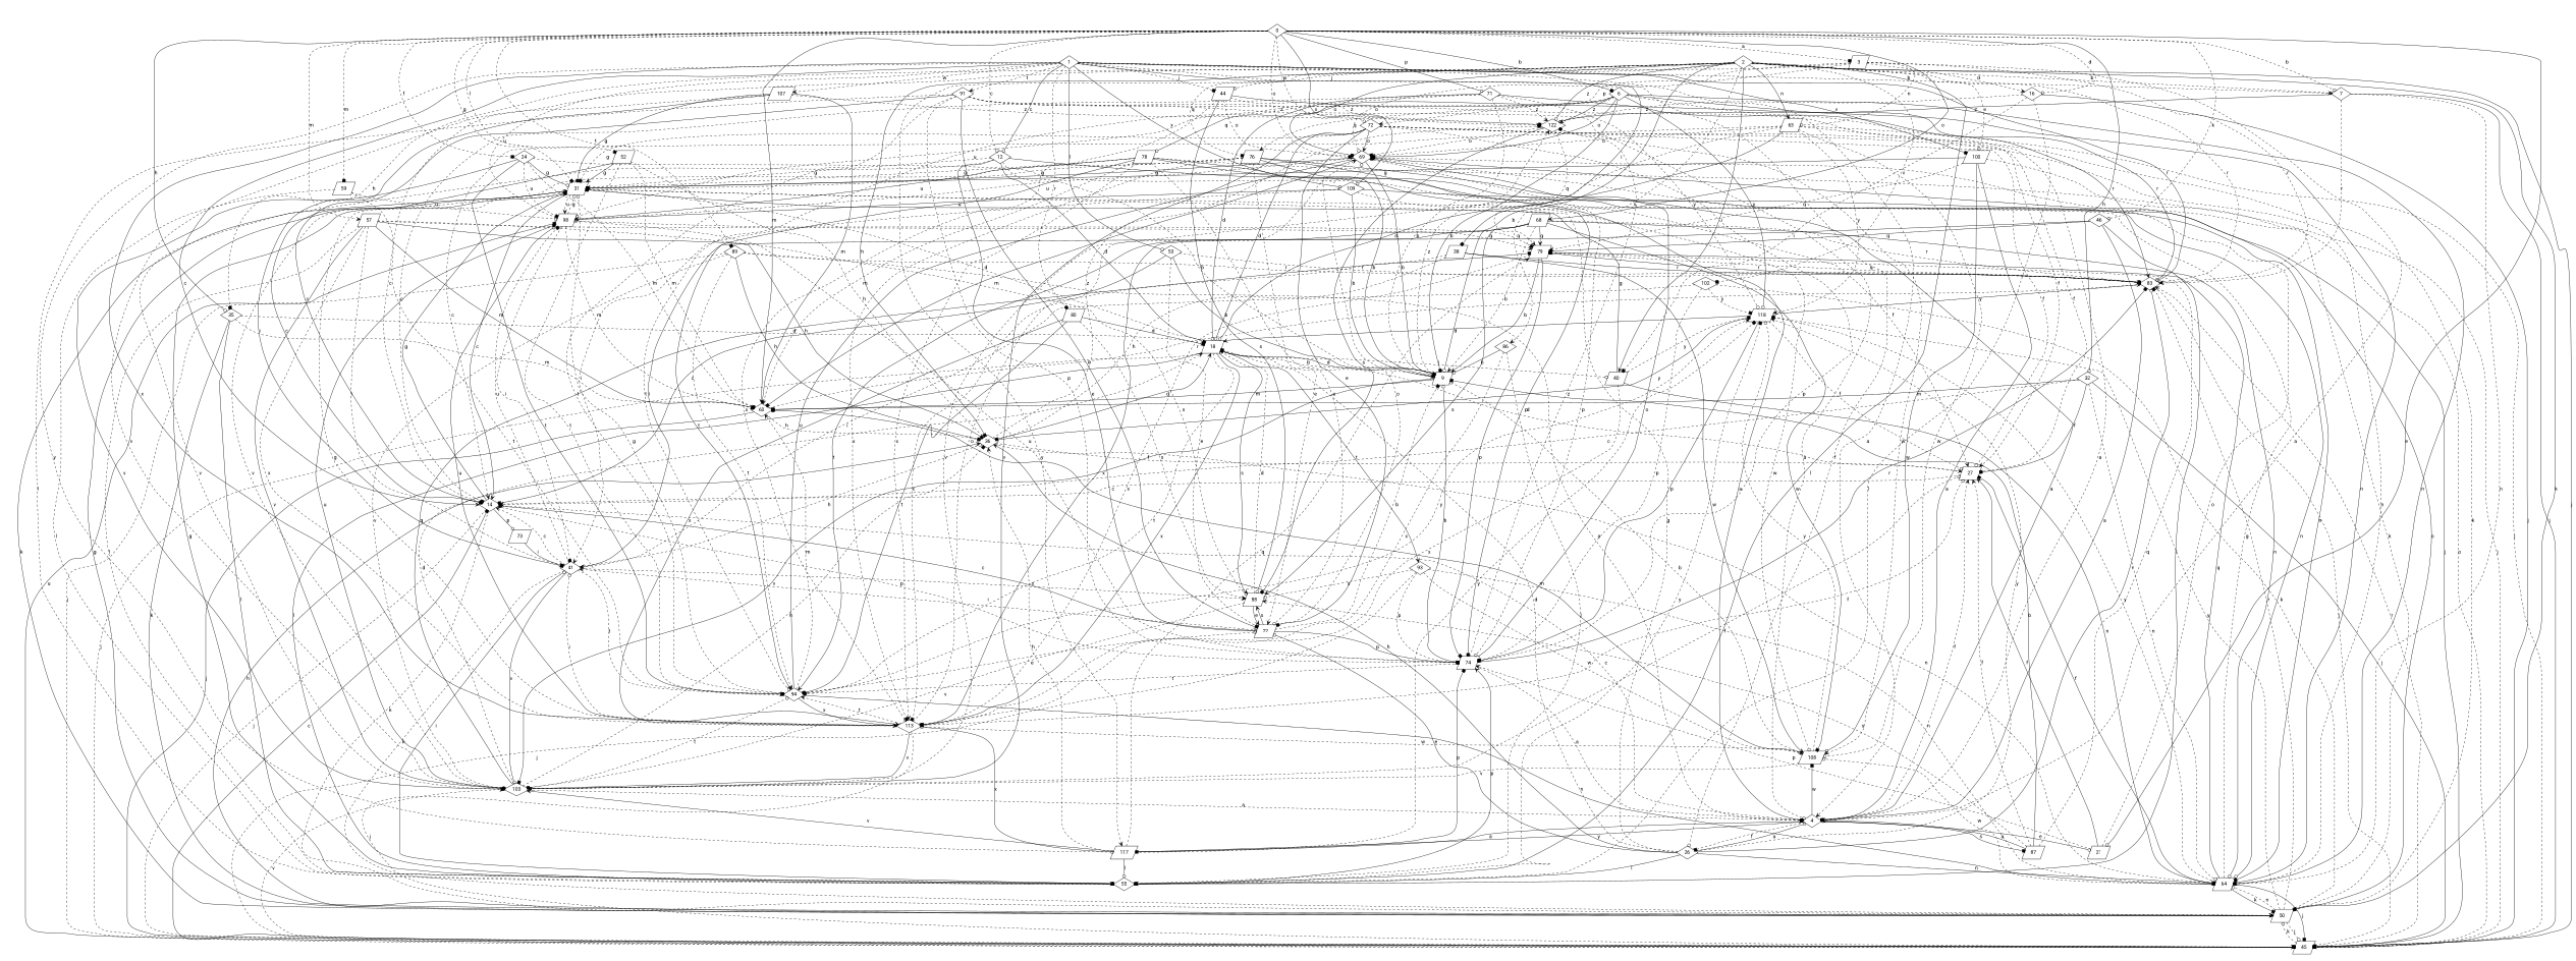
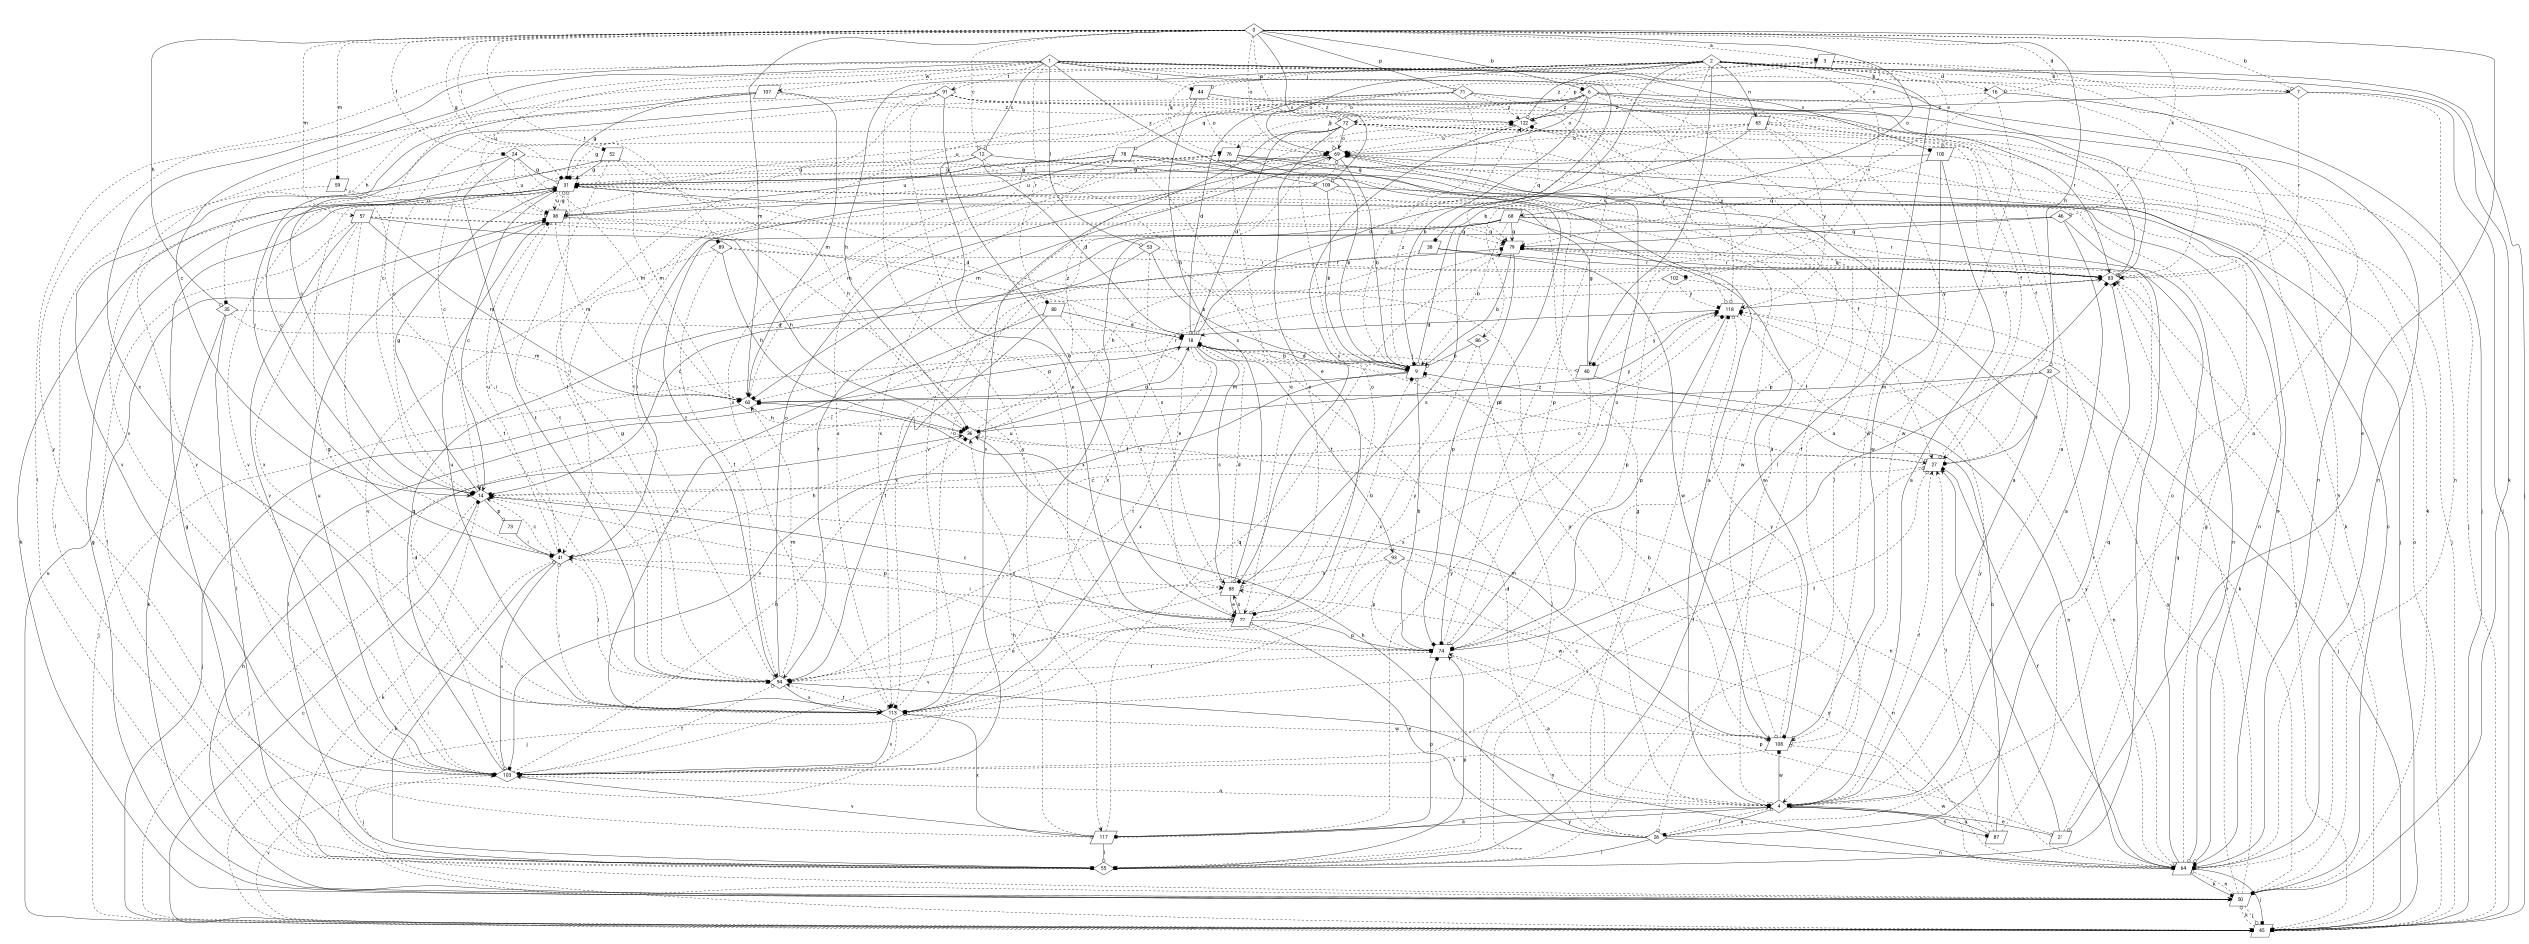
  strict digraph {
    fontname=Roboto
    node [fontname=Roboto shape=diamond]
    edge [arrowhead=odot fontname=Roboto style=dashed]
    3 [shape=parallelogram]
    0
    6
    7
    12
    16
    21 [shape=parallelogram]
    24
    31 [shape=parallelogram]
    32
    35
    46
    52 [shape=parallelogram]
    57 [shape=parallelogram]
    59 [shape=parallelogram]
    60
    68 [shape=parallelogram]
    69
    71
    72
    89
    109
    4
    83
    117 [shape=parallelogram]
    63 [shape=parallelogram]
    98 [shape=parallelogram]
    9 [shape=parallelogram]
    76 [shape=parallelogram]
    122
    64 [shape=parallelogram]
    78 [shape=parallelogram]
    118 [shape=parallelogram]
    45 [shape=parallelogram]
    18 [shape=parallelogram]
    103
    22 [shape=parallelogram]
    40 [shape=parallelogram]
    55
    27 [shape=parallelogram]
    74 [shape=parallelogram]
    94
    14
    50 [shape=parallelogram]
    41
    79 [shape=parallelogram]
    36
    113
    88 [shape=parallelogram]
    108 [shape=parallelogram]
    1
    26
    38 [shape=parallelogram]
    44 [shape=parallelogram]
    53
    80 [shape=parallelogram]
    91
    100 [shape=parallelogram]
    107 [shape=parallelogram]
    87 [shape=parallelogram]
    73 [shape=parallelogram]
    2
    86
    102
    93
    3 -> 16 [arrowhead=vee label=d]
    3 -> 69 [label=o]
    3 -> 72 [arrowhead=vee label=p]
    3 -> 4 [arrowhead=vee label=a]
    3 -> 83 [arrowhead=vee label=r]
    3 -> 117 [arrowhead=vee label=y]
    3 -> 63 [label=n]
    0 -> 3 [arrowhead=box label=a]
    0 -> 6 [arrowhead=box label=b style=solid]
    0 -> 7 [label=b]
    0 -> 12 [label=c]
    0 -> 16 [label=d]
    0 -> 21 [label=e style=solid]
    0 -> 24 [arrowhead=box label=f]
    0 -> 31 [arrowhead=box label=g]
    0 -> 32 [label=h style=solid]
    0 -> 35 [label=h style=solid]
    0 -> 46 [label=k]
    0 -> 52 [arrowhead=box label=l]
    0 -> 57 [arrowhead=vee label=m]
    0 -> 59 [arrowhead=box label=m]
    0 -> 60 [arrowhead=vee label=m style=solid]
    0 -> 68 [arrowhead=vee label=o style=solid]
    0 -> 69 [arrowhead=box label=o]
    0 -> 71 [label=p style=solid]
    0 -> 72 [label=p]
    0 -> 89 [arrowhead=box label=t]
    0 -> 109 [label=x style=solid]
    6 -> 69 [arrowhead=box label=o style=solid]
    6 -> 4 [arrowhead=vee label=a]
    6 -> 83 [label=r style=solid]
    6 -> 98 [label=u]
    6 -> 9 [arrowhead=box label=b style=solid]
    6 -> 76 [arrowhead=vee label=q]
    6 -> 122 [arrowhead=vee label=z style=solid]
    6 -> 64 [arrowhead=vee label=n style=solid]
    6 -> 78 [label=q style=solid]
-   6 -> 118 [label=y style=solid]
+   6 -> 118 [label=y]
    7 -> 83 [arrowhead=vee label=r]
    7 -> 122 [label=z style=solid]
    7 -> 64 [arrowhead=box label=n]
    7 -> 45 [arrowhead=box label=j style=solid]
    12 -> 31 [arrowhead=vee label=g]
    12 -> 4 [label=a style=solid]
    12 -> 9 [arrowhead=vee label=b]
    12 -> 18 [arrowhead=vee label=d style=solid]
    12 -> 103 [arrowhead=vee label=v]
    12 -> 22 [label=e style=solid]
    16 -> 122 [label=z]
    16 -> 45 [label=j style=solid]
    16 -> 40 [arrowhead=box label=i]
    16 -> 55 [arrowhead=vee label=l]
    21 -> 69 [arrowhead=box label=o]
    21 -> 27 [arrowhead=vee label=f style=solid]
    21 -> 74 [arrowhead=vee label=p]
    24 -> 31 [label=g style=solid]
    24 -> 60 [label=m]
    24 -> 98 [arrowhead=box label=u]
    24 -> 103 [arrowhead=box label=v style=solid]
    24 -> 27 [arrowhead=vee label=f]
    24 -> 94 [arrowhead=box label=t style=solid]
    31 -> 98 [arrowhead=vee label=u]
    31 -> 18 [arrowhead=box label=d]
    31 -> 14 [arrowhead=vee label=c style=solid]
    31 -> 50 [arrowhead=vee label=k style=solid]
    32 -> 60 [arrowhead=box label=m style=solid]
    32 -> 64 [label=n]
    32 -> 45 [arrowhead=box label=j style=solid]
    32 -> 27 [arrowhead=box label=f style=solid]
    32 -> 14 [arrowhead=vee label=c]
    35 -> 60 [label=m]
    35 -> 18 [arrowhead=vee label=d]
    35 -> 55 [label=l style=solid]
    35 -> 50 [arrowhead=vee label=k style=solid]
    46 -> 4 [arrowhead=box label=a style=solid]
    46 -> 55 [arrowhead=box label=l style=solid]
    46 -> 41 [arrowhead=vee label=i style=solid]
    46 -> 79 [arrowhead=box label=q style=solid]
    52 -> 31 [arrowhead=vee label=g style=solid]
    52 -> 60 [arrowhead=box label=m]
    52 -> 94 [arrowhead=vee label=t]
    52 -> 14 [arrowhead=box label=c style=solid]
    52 -> 36 [label=h]
    57 -> 60 [arrowhead=vee label=m style=solid]
    57 -> 103 [label=v style=solid]
    57 -> 55 [label=l]
    57 -> 41 [arrowhead=box label=i]
    57 -> 79 [arrowhead=vee label=q]
    57 -> 36 [arrowhead=box label=h style=solid]
    57 -> 113 [arrowhead=vee label=x]
    57 -> 88 [label=s]
    59 -> 98 [label=u]
    59 -> 55 [arrowhead=box label=l]
    59 -> 94 [label=t]
    60 -> 83 [arrowhead=vee label=r]
    60 -> 45 [arrowhead=box label=j style=solid]
    60 -> 36 [label=h]
    68 -> 83 [label=r]
    68 -> 9 [arrowhead=vee label=b]
    68 -> 64 [label=n style=solid]
    68 -> 94 [arrowhead=vee label=t style=solid]
    68 -> 79 [arrowhead=vee label=q style=solid]
    68 -> 113 [arrowhead=box label=x style=solid]
    68 -> 88 [arrowhead=vee label=s style=solid]
    68 -> 108 [arrowhead=box label=w style=solid]
    69 -> 31 [label=g style=solid]
    69 -> 60 [arrowhead=box label=m style=solid]
    69 -> 98 [label=u]
    69 -> 9 [arrowhead=vee label=b style=solid]
    69 -> 74 [label=p]
    71 -> 83 [arrowhead=vee label=r style=solid]
    71 -> 9 [label=b]
    71 -> 122 [arrowhead=vee label=z]
    71 -> 118 [label=y]
    71 -> 18 [label=d style=solid]
    71 -> 94 [label=t]
    71 -> 14 [arrowhead=box label=c]
    72 -> 31 [arrowhead=box label=g]
    72 -> 69 [arrowhead=vee label=o style=solid]
    72 -> 64 [label=n]
    72 -> 18 [label=d style=solid]
    72 -> 103 [label=v style=solid]
    72 -> 22 [arrowhead=box label=e style=solid]
    72 -> 27 [label=f]
    72 -> 74 [arrowhead=box label=p]
    72 -> 50 [arrowhead=box label=k]
    89 -> 4 [arrowhead=box label=a]
    89 -> 83 [label=r]
-   89 -> 45 [arrowhead=box label=j]
    89 -> 103 [arrowhead=box label=v]
    89 -> 94 [arrowhead=vee label=t]
    89 -> 36 [arrowhead=box label=h style=solid]
    109 -> 98 [label=u style=solid]
    109 -> 9 [label=b style=solid]
    109 -> 64 [label=n style=solid]
    109 -> 41 [arrowhead=vee label=i]
    109 -> 108 [label=w]
    4 -> 21 [label=e style=solid]
    4 -> 117 [arrowhead=box label=y style=solid]
    4 -> 27 [arrowhead=vee label=f]
    4 -> 14 [arrowhead=box label=c]
    4 -> 108 [arrowhead=box label=w style=solid]
    4 -> 26 [arrowhead=box label=f]
    4 -> 87 [arrowhead=box label=s style=solid]
    83 -> 118 [label=y style=solid]
    83 -> 45 [label=j]
    83 -> 79 [arrowhead=box label=q]
    117 -> 4 [arrowhead=vee label=a style=solid]
    117 -> 118 [arrowhead=box label=y]
    117 -> 103 [arrowhead=vee label=v style=solid]
    117 -> 55 [label=l style=solid]
    117 -> 74 [arrowhead=box label=p style=solid]
    117 -> 79 [arrowhead=vee label=q]
    117 -> 36 [arrowhead=vee label=h]
    117 -> 113 [label=x style=solid]
    63 -> 69 [arrowhead=vee label=o]
    63 -> 118 [arrowhead=vee label=y]
    63 -> 45 [label=j]
    63 -> 18 [label=d style=solid]
    63 -> 103 [arrowhead=vee label=v]
    63 -> 27 [label=f]
    63 -> 14 [arrowhead=vee label=c]
    63 -> 108 [label=w]
    98 -> 31 [label=g]
    98 -> 60 [arrowhead=box label=m]
    98 -> 41 [arrowhead=box label=i]
    98 -> 79 [arrowhead=box label=q]
    9 -> 60 [arrowhead=box label=m style=solid]
    9 -> 122 [arrowhead=vee label=z]
    9 -> 18 [label=d style=solid]
    9 -> 103 [arrowhead=box label=v style=solid]
    76 -> 31 [label=g]
    76 -> 9 [arrowhead=vee label=b style=solid]
    76 -> 45 [arrowhead=box label=j style=solid]
    76 -> 103 [label=v]
    76 -> 22 [arrowhead=vee label=e]
    76 -> 74 [arrowhead=box label=p style=solid]
    76 -> 113 [arrowhead=box label=x]
    122 -> 69 [arrowhead=box label=o]
    122 -> 79 [arrowhead=vee label=q]
    122 -> 88 [arrowhead=box label=s style=solid]
    122 -> 108 [arrowhead=vee label=w]
    64 -> 31 [arrowhead=box label=g]
    64 -> 118 [label=y]
    64 -> 45 [arrowhead=box label=j style=solid]
    64 -> 27 [arrowhead=box label=f style=solid]
    64 -> 50 [arrowhead=box label=k style=solid]
    64 -> 79 [arrowhead=vee label=q style=solid]
    64 -> 108 [label=w]
    78 -> 31 [arrowhead=box label=g]
    78 -> 60 [arrowhead=vee label=m]
    78 -> 4 [arrowhead=box label=a style=solid]
    78 -> 98 [arrowhead=vee label=u style=solid]
    78 -> 64 [arrowhead=box label=n style=solid]
    78 -> 45 [arrowhead=vee label=j]
    78 -> 22 [label=e]
    78 -> 94 [arrowhead=vee label=t style=solid]
    78 -> 113 [arrowhead=vee label=x]
    118 -> 18 [arrowhead=vee label=d style=solid]
    118 -> 27 [label=f]
    118 -> 74 [arrowhead=vee label=p style=solid]
    45 -> 69 [arrowhead=box label=o]
    45 -> 83 [arrowhead=vee label=r]
    45 -> 98 [arrowhead=box label=u style=solid]
    45 -> 103 [arrowhead=vee label=v]
    45 -> 14 [arrowhead=box label=c style=solid]
    45 -> 50 [label=k]
    18 -> 9 [arrowhead=box label=b]
    18 -> 45 [arrowhead=box label=j]
    18 -> 40 [label=i]
    18 -> 55 [label=l style=solid]
    18 -> 94 [label=t]
    18 -> 113 [arrowhead=vee label=x style=solid]
    18 -> 88 [arrowhead=vee label=s style=solid]
    18 -> 93 [arrowhead=vee label=t style=solid]
    103 -> 4 [label=a]
    103 -> 98 [arrowhead=box label=u style=solid]
    103 -> 18 [arrowhead=vee label=d]
    103 -> 27 [label=f]
    103 -> 94 [label=t]
    103 -> 79 [arrowhead=box label=q style=solid]
    103 -> 36 [arrowhead=box label=h]
    22 -> 69 [label=o]
    22 -> 9 [arrowhead=box label=b]
    22 -> 74 [arrowhead=box label=p style=solid]
    22 -> 14 [label=c style=solid]
    22 -> 41 [arrowhead=vee label=i]
    22 -> 88 [arrowhead=vee label=s style=solid]
    40 -> 31 [arrowhead=box label=g style=solid]
    40 -> 64 [arrowhead=box label=n style=solid]
    40 -> 118 [label=y]
    40 -> 113 [label=x]
    55 -> 31 [arrowhead=vee label=g style=solid]
    55 -> 118 [arrowhead=box label=y]
    55 -> 74 [arrowhead=vee label=p style=solid]
    55 -> 41 [label=i style=solid]
    27 -> 18 [arrowhead=box label=d]
    27 -> 14 [arrowhead=vee label=c]
    74 -> 69 [label=o style=solid]
    74 -> 4 [arrowhead=box label=a]
    74 -> 83 [arrowhead=box label=r style=solid]
    74 -> 98 [label=u]
    74 -> 9 [label=b style=solid]
    74 -> 122 [arrowhead=box label=z]
    74 -> 94 [arrowhead=box label=t]
    94 -> 31 [label=g]
    94 -> 60 [arrowhead=vee label=m]
    94 -> 69 [label=o style=solid]
    94 -> 64 [label=n style=solid]
    94 -> 118 [arrowhead=vee label=y]
    94 -> 22 [label=e]
    94 -> 113 [label=x style=solid]
    14 -> 31 [arrowhead=box label=g style=solid]
    14 -> 45 [label=j]
    14 -> 74 [arrowhead=box label=p]
    14 -> 50 [arrowhead=vee label=k]
    14 -> 73 [label=p style=solid]
    50 -> 31 [arrowhead=vee label=g style=solid]
    50 -> 69 [arrowhead=box label=o style=solid]
    50 -> 83 [arrowhead=box label=r]
    50 -> 64 [label=n]
    50 -> 118 [arrowhead=box label=y]
    50 -> 45 [label=j]
    50 -> 36 [arrowhead=vee label=h style=solid]
    41 -> 98 [arrowhead=box label=u]
    41 -> 103 [label=v style=solid]
    41 -> 94 [label=t]
    41 -> 14 [arrowhead=vee label=c]
    41 -> 50 [label=k]
    41 -> 36 [label=h]
    41 -> 88 [arrowhead=vee label=s]
    79 -> 83 [arrowhead=box label=r style=solid]
    79 -> 9 [arrowhead=vee label=b style=solid]
    79 -> 74 [arrowhead=box label=p style=solid]
    79 -> 113 [label=x]
    36 -> 122 [arrowhead=box label=z]
    36 -> 64 [arrowhead=vee label=n]
    36 -> 118 [arrowhead=box label=y style=solid]
    36 -> 18 [arrowhead=vee label=d style=solid]
    36 -> 27 [arrowhead=vee label=f]
    113 -> 31 [arrowhead=vee label=g]
    113 -> 69 [arrowhead=vee label=o]
    113 -> 98 [label=u style=solid]
    113 -> 45 [arrowhead=vee label=j]
    113 -> 103 [label=v style=solid]
    113 -> 27 [label=f]
    113 -> 94 [arrowhead=vee label=t]
    113 -> 41 [label=i]
    113 -> 108 [arrowhead=vee label=w]
    88 -> 18 [label=d]
    88 -> 103 [arrowhead=box label=v]
    88 -> 22 [arrowhead=vee label=e style=solid]
    108 -> 60 [arrowhead=box label=m style=solid]
    108 -> 9 [label=b]
    108 -> 118 [label=y]
    108 -> 103 [label=v]
    1 -> 7 [arrowhead=vee label=b]
    1 -> 12 [label=c style=solid]
    1 -> 109 [label=x style=solid]
    1 -> 4 [arrowhead=vee label=a]
    1 -> 83 [label=r style=solid]
    1 -> 117 [label=y]
    1 -> 98 [label=u]
    1 -> 14 [arrowhead=vee label=c style=solid]
    1 -> 113 [arrowhead=vee label=x style=solid]
    1 -> 26 [label=f]
    1 -> 38 [arrowhead=box label=i style=solid]
    1 -> 44 [arrowhead=box label=j]
    1 -> 53 [label=l style=solid]
    1 -> 80 [arrowhead=box label=r]
    1 -> 91 [arrowhead=vee label=t]
    1 -> 100 [arrowhead=box label=v style=solid]
    1 -> 107 [arrowhead=vee label=w]
    26 -> 31 [arrowhead=box label=g]
    26 -> 4 [label=a style=solid]
    26 -> 83 [label=r style=solid]
    26 -> 64 [arrowhead=vee label=n style=solid]
    26 -> 118 [arrowhead=vee label=y]
    26 -> 18 [arrowhead=box label=d]
    26 -> 22 [label=e style=solid]
    26 -> 55 [label=l style=solid]
    26 -> 36 [arrowhead=vee label=h style=solid]
    38 -> 83 [arrowhead=vee label=r style=solid]
    38 -> 36 [arrowhead=box label=h]
    38 -> 113 [arrowhead=box label=x]
    38 -> 108 [arrowhead=vee label=w style=solid]
    44 -> 69 [label=o]
    44 -> 122 [arrowhead=vee label=z]
    44 -> 64 [arrowhead=vee label=n style=solid]
    44 -> 113 [label=x]
    44 -> 88 [label=s style=solid]
    53 -> 83 [arrowhead=box label=r]
    53 -> 9 [arrowhead=vee label=b style=solid]
    53 -> 22 [arrowhead=box label=e]
    53 -> 14 [arrowhead=box label=c style=solid]
    80 -> 18 [arrowhead=box label=d style=solid]
    80 -> 94 [arrowhead=box label=t style=solid]
    80 -> 113 [arrowhead=vee label=x style=solid]
    80 -> 88 [arrowhead=vee label=s]
    91 -> 4 [label=a]
    91 -> 122 [label=z]
    91 -> 22 [arrowhead=vee label=e style=solid]
    91 -> 55 [arrowhead=vee label=l]
    91 -> 27 [arrowhead=vee label=f]
    91 -> 74 [arrowhead=box label=p]
    91 -> 94 [arrowhead=vee label=t]
    91 -> 14 [label=c style=solid]
    100 -> 31 [arrowhead=box label=g style=solid]
    100 -> 4 [arrowhead=vee label=a style=solid]
    100 -> 50 [arrowhead=vee label=k]
    100 -> 79 [arrowhead=vee label=q]
    100 -> 108 [label=w style=solid]
    107 -> 31 [arrowhead=box label=g style=solid]
    107 -> 60 [arrowhead=vee label=m style=solid]
    107 -> 122 [arrowhead=box label=z]
    107 -> 103 [label=v]
    107 -> 41 [arrowhead=box label=i style=solid]
    87 -> 4 [label=a style=solid]
    87 -> 9 [arrowhead=box label=b style=solid]
    87 -> 27 [arrowhead=vee label=f]
    87 -> 79 [arrowhead=box label=q]
    87 -> 88 [arrowhead=vee label=s]
    73 -> 41 [arrowhead=vee label=i style=solid]
    2 -> 7 [label=b]
    2 -> 35 [arrowhead=box label=h]
    2 -> 69 [arrowhead=box label=o style=solid]
    2 -> 83 [label=r]
    2 -> 63 [arrowhead=vee label=n style=solid]
    2 -> 9 [label=b style=solid]
    2 -> 76 [arrowhead=box label=q]
    2 -> 122 [label=z style=solid]
    2 -> 45 [arrowhead=box label=j style=solid]
    2 -> 40 [arrowhead=vee label=i style=solid]
    2 -> 55 [arrowhead=vee label=l style=solid]
    2 -> 14 [arrowhead=box label=c]
    2 -> 50 [label=k style=solid]
    2 -> 36 [arrowhead=box label=h style=solid]
    2 -> 44 [label=j]
    2 -> 100 [label=v]
    2 -> 86 [arrowhead=vee label=s]
    2 -> 102 [arrowhead=box label=v]
    86 -> 9 [label=b style=solid]
    86 -> 55 [label=l]
    86 -> 113 [arrowhead=box label=x]
    102 -> 118 [arrowhead=box label=y]
    102 -> 74 [arrowhead=box label=p]
    102 -> 50 [label=k]
    102 -> 41 [arrowhead=vee label=i]
    93 -> 64 [arrowhead=box label=n]
    93 -> 45 [arrowhead=vee label=j]
    93 -> 74 [arrowhead=vee label=p]
    93 -> 88 [label=s]
    93 -> 108 [label=w]
  }
